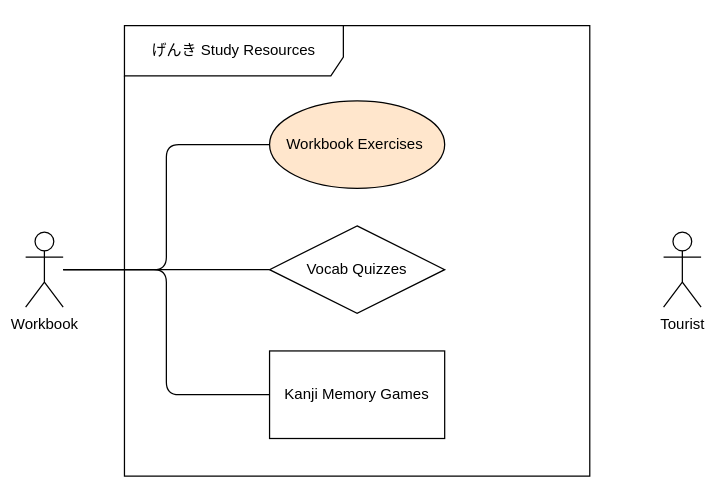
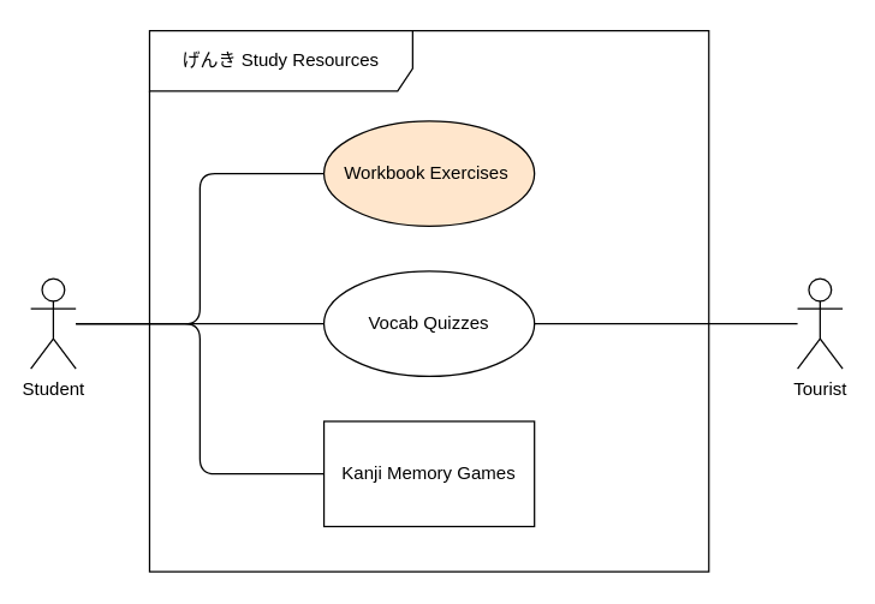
  <mxCell id="0" />
  <mxCell id="1" parent="0" />
  <mxCell id="2" value="げんき Study Resources" style="shape=umlFrame;whiteSpace=wrap;html=1;width=175;height=40;" vertex="1" parent="1"><mxGeometry x="99" y="20" width="372" height="360" as="geometry" /></mxCell>
  <mxCell id="3" value="Workbook Exercises&amp;nbsp;" style="ellipse;whiteSpace=wrap;html=1;fillColor=#ffe6cc;" vertex="1" parent="1"><mxGeometry x="215" y="80" width="140" height="70" as="geometry" /></mxCell>
- <mxCell id="4" value="Vocab Quizzes" style="rhombus;whiteSpace=wrap;html=1;" vertex="1" parent="1"><mxGeometry x="215" y="180" width="140" height="70" as="geometry" /></mxCell>
- <mxCell id="5" value="Workbook" style="shape=umlActor;verticalLabelPosition=bottom;verticalAlign=top;html=1;" vertex="1" parent="1"><mxGeometry x="20" y="185" width="30" height="60" as="geometry" /></mxCell>
+ <mxCell id="4" value="Vocab Quizzes" style="ellipse;whiteSpace=wrap;html=1;" vertex="1" parent="1"><mxGeometry x="215" y="180" width="140" height="70" as="geometry" /></mxCell>
+ <mxCell id="5" value="Student" style="shape=umlActor;verticalLabelPosition=bottom;verticalAlign=top;html=1;" vertex="1" parent="1"><mxGeometry x="20" y="185" width="30" height="60" as="geometry" /></mxCell>
  <mxCell id="6" value="Tourist" style="shape=umlActor;verticalLabelPosition=bottom;verticalAlign=top;html=1;" vertex="1" parent="1"><mxGeometry x="530" y="185" width="30" height="60" as="geometry" /></mxCell>
  <mxCell id="7" value="Kanji Memory Games" style="whiteSpace=wrap;html=1;rounded=0;" vertex="1" parent="1"><mxGeometry x="215" y="280" width="140" height="70" as="geometry" /></mxCell>
  <mxCell id="8" value="" style="endArrow=none;html=1;edgeStyle=orthogonalEdgeStyle;entryX=0;entryY=0.5;entryDx=0;entryDy=0;" edge="1" parent="1" source="5" target="3"><mxGeometry relative="1" as="geometry"><mxPoint x="70" y="170" as="sourcePoint" /><mxPoint x="230" y="170" as="targetPoint" /></mxGeometry></mxCell>
  <mxCell id="9" value="" style="endArrow=none;html=1;edgeStyle=orthogonalEdgeStyle;entryX=0;entryY=0.5;entryDx=0;entryDy=0;" edge="1" parent="1" source="5" target="4"><mxGeometry relative="1" as="geometry"><mxPoint x="80" y="250" as="sourcePoint" /><mxPoint x="240" y="250" as="targetPoint" /></mxGeometry></mxCell>
  <mxCell id="10" value="" style="endArrow=none;html=1;edgeStyle=orthogonalEdgeStyle;entryX=0;entryY=0.5;entryDx=0;entryDy=0;" edge="1" parent="1" source="5" target="7"><mxGeometry relative="1" as="geometry"><mxPoint x="90" y="260" as="sourcePoint" /><mxPoint x="250" y="260" as="targetPoint" /></mxGeometry></mxCell>
+ <mxCell id="11" value="" style="endArrow=none;html=1;edgeStyle=orthogonalEdgeStyle;" edge="1" parent="1" source="4" target="6"><mxGeometry relative="1" as="geometry"><mxPoint x="360" y="214.76" as="sourcePoint" /><mxPoint x="520" y="214.76" as="targetPoint" /></mxGeometry></mxCell>
